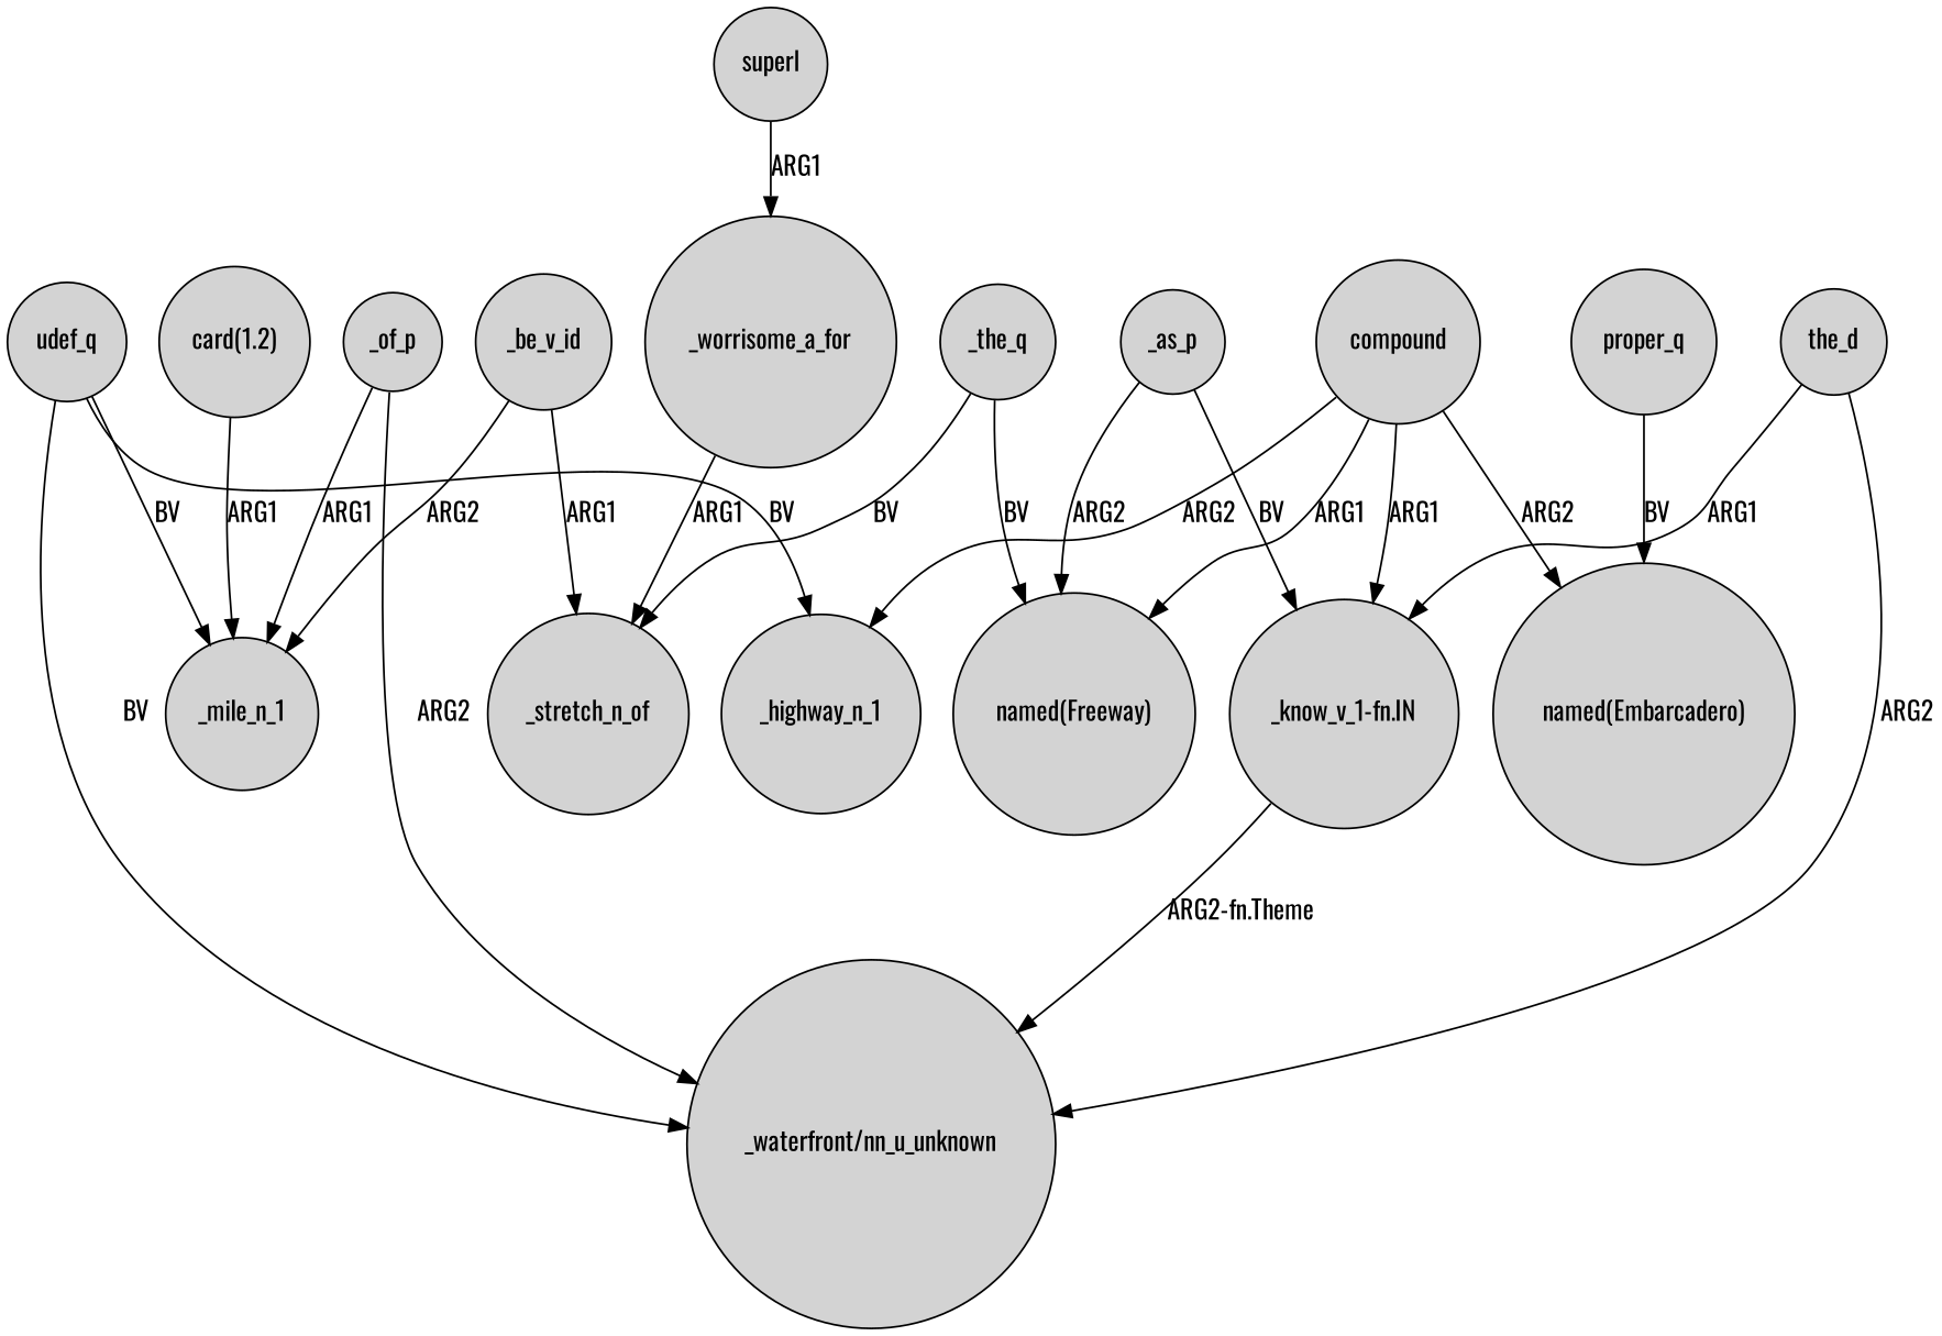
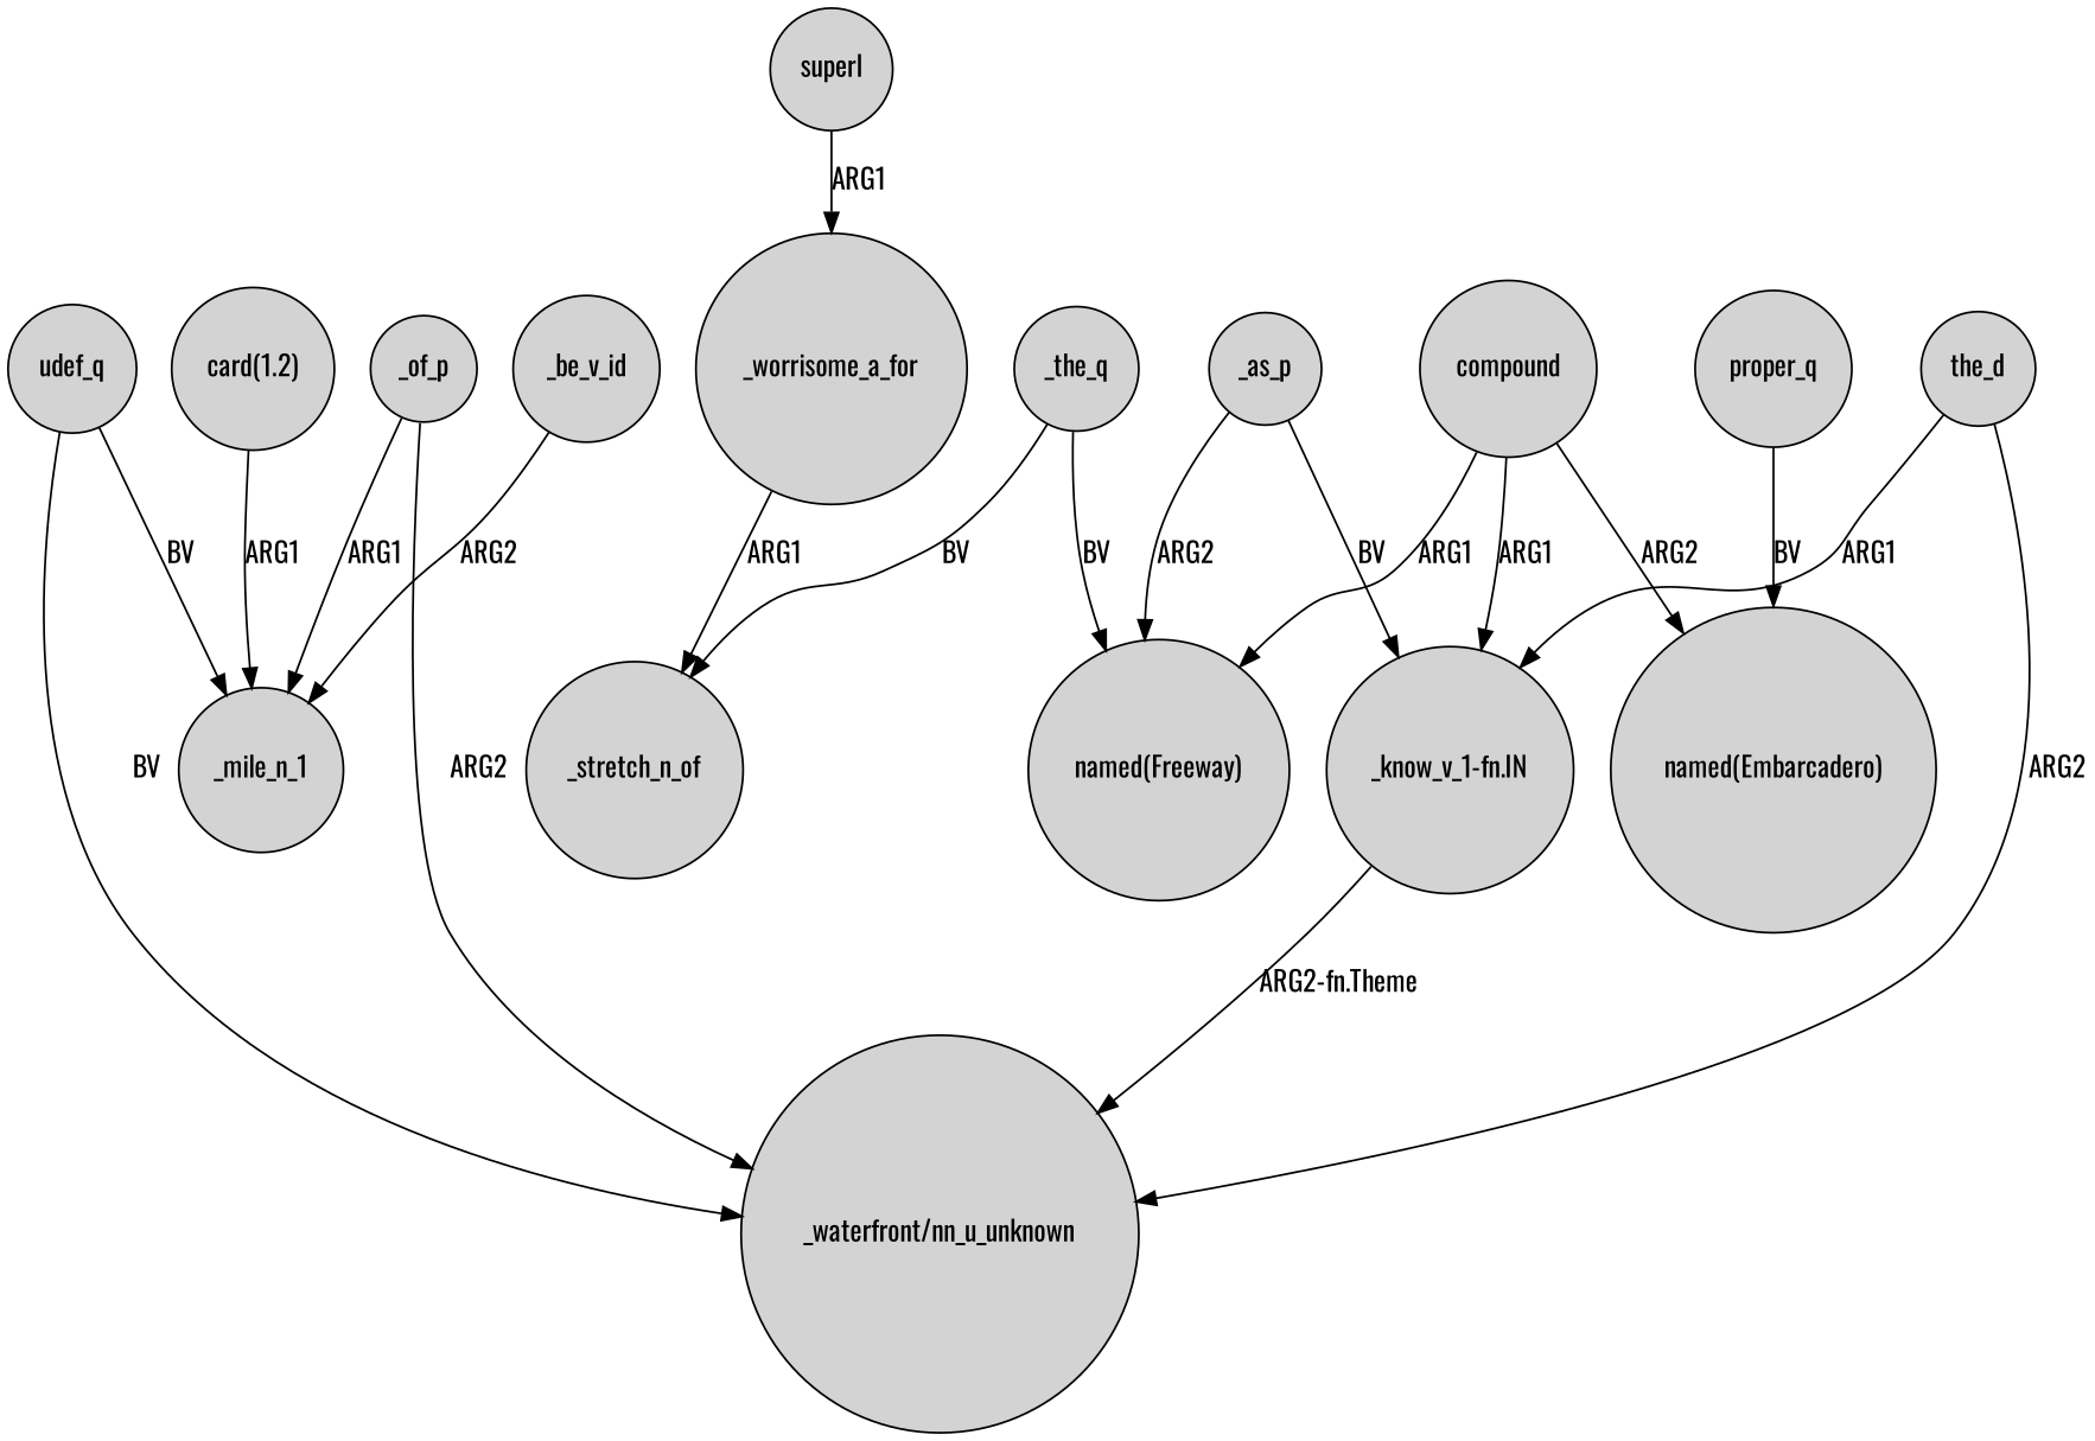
  digraph {
    fontname=Oswald
    node [fontname=Oswald shape=circle style=filled]
    edge [fontname=Oswald]
    udef_q
    _mile_n_1
-   _highway_n_1
    "_waterfront/nn_u_unknown"
    n5 [label=the_d]
    "_know_v_1-fn.IN"
    compound
    "named(Embarcadero)"
    "named(Freeway)"
    _as_p
    proper_q
    superl
    _worrisome_a_for
    _stretch_n_of
    _be_v_id
    _of_p
    "card(1.2)"
    _the_q
    udef_q -> _mile_n_1 [label=BV]
-   udef_q -> _highway_n_1 [label=BV]
    udef_q -> "_waterfront/nn_u_unknown" [label=BV]
    n5 -> "_waterfront/nn_u_unknown" [label=ARG2]
    n5 -> "_know_v_1-fn.IN" [label=ARG1]
    "_know_v_1-fn.IN" -> "_waterfront/nn_u_unknown" [label="ARG2-fn.Theme"]
-   compound -> _highway_n_1 [label=ARG2]
    compound -> "_know_v_1-fn.IN" [label=ARG1]
    compound -> "named(Embarcadero)" [label=ARG2]
    compound -> "named(Freeway)" [label=ARG1]
    _as_p -> "_know_v_1-fn.IN" [label=BV]
    _as_p -> "named(Freeway)" [label=ARG2]
    proper_q -> "named(Embarcadero)" [label=BV]
    superl -> _worrisome_a_for [label=ARG1]
    _worrisome_a_for -> _stretch_n_of [label=ARG1]
    _be_v_id -> _mile_n_1 [label=ARG2]
-   _be_v_id -> _stretch_n_of [label=ARG1]
    _of_p -> _mile_n_1 [label=ARG1]
    _of_p -> "_waterfront/nn_u_unknown" [label=ARG2]
    "card(1.2)" -> _mile_n_1 [label=ARG1]
    _the_q -> "named(Freeway)" [label=BV]
    _the_q -> _stretch_n_of [label=BV]
  }
